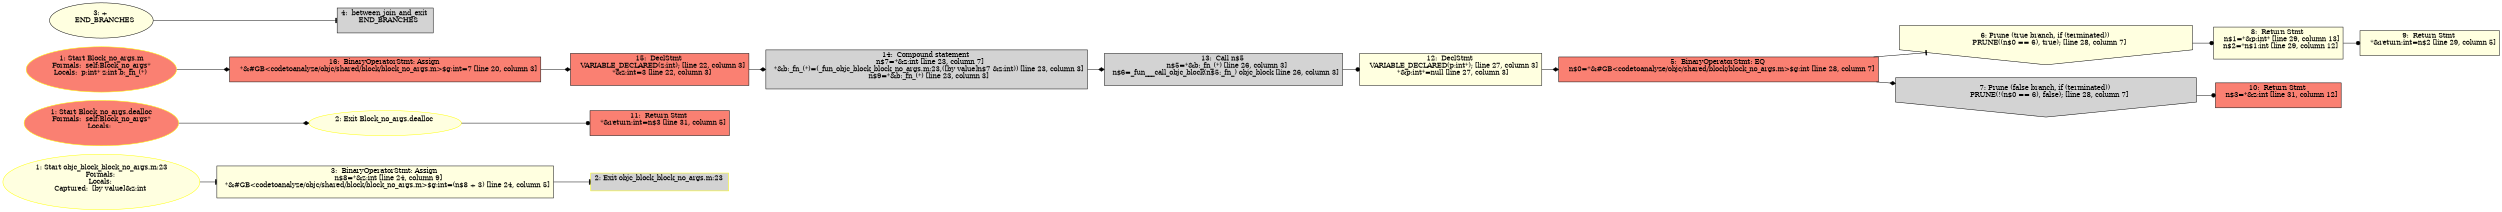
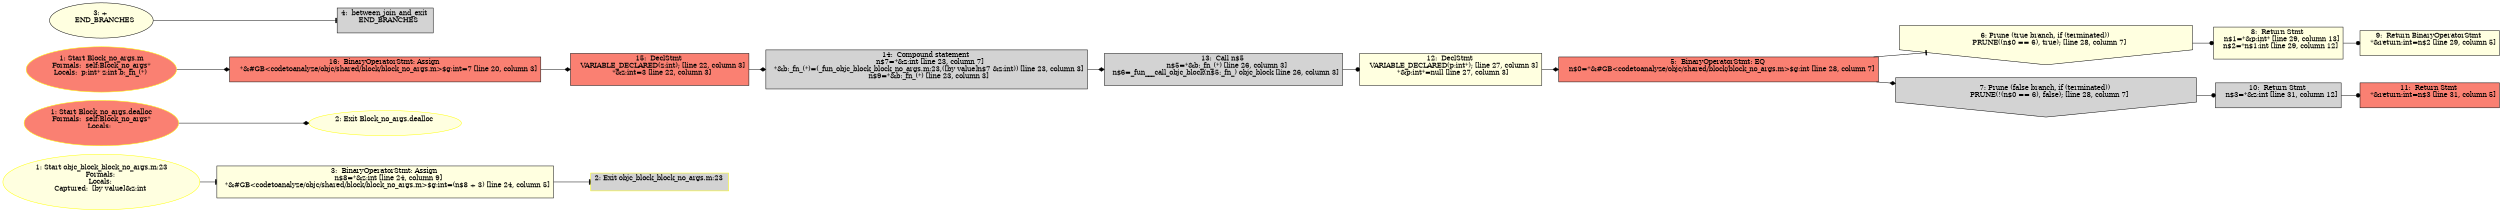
  digraph {
    rankdir=LR
    node [fillcolor=lightyellow style=filled shape=box]
    edge [arrowhead=diamond]
    n1 [color=yellow label="1: Start objc_block_block_no_args.m:23\nFormals: \nLocals: \nCaptured:  [by value]&z:int \n  " shape=""]
    n2 [label="3:  BinaryOperatorStmt: Assign \n   n$8=*&z:int [line 24, column 9]\n  *&#GB<codetoanalyze/objc/shared/block/block_no_args.m>$g:int=(n$8 + 3) [line 24, column 5]\n "]
    n3 [color=yellow fillcolor=lightgrey label="2: Exit objc_block_block_no_args.m:23 \n  "]
    n4 [color=yellow fillcolor=salmon label="1: Start Block_no_args.dealloc\nFormals:  self:Block_no_args*\nLocals:  \n  " shape=""]
    n5 [color=yellow label="2: Exit Block_no_args.dealloc \n  " shape=""]
    n6 [color=yellow fillcolor=salmon label="1: Start Block_no_args.m\nFormals:  self:Block_no_args*\nLocals:  p:int* z:int b:_fn_(*) \n  " shape=""]
    n7 [fillcolor=salmon label="16:  BinaryOperatorStmt: Assign \n   *&#GB<codetoanalyze/objc/shared/block/block_no_args.m>$g:int=7 [line 20, column 3]\n "]
    n8 [fillcolor=salmon label="15:  DeclStmt \n   VARIABLE_DECLARED(z:int); [line 22, column 3]\n  *&z:int=3 [line 22, column 3]\n "]
    n9 [fillcolor=lightgrey label="14:  Compound statement \n   n$7=*&z:int [line 23, column 7]\n  *&b:_fn_(*)=(_fun_objc_block_block_no_args.m:23,([by value]n$7 &z:int)) [line 23, column 3]\n  n$9=*&b:_fn_(*) [line 23, column 3]\n "]
    n10 [label="3: + \n   END_BRANCHES\n " shape=""]
    n11 [fillcolor=lightgrey label="4:  between_join_and_exit \n   END_BRANCHES\n "]
    n12 [fillcolor=salmon label="5:  BinaryOperatorStmt: EQ \n   n$0=*&#GB<codetoanalyze/objc/shared/block/block_no_args.m>$g:int [line 28, column 7]\n "]
    n13 [label="6: Prune (true branch, if (terminated)) \n   PRUNE((n$0 == 6), true); [line 28, column 7]\n " shape=invhouse]
    n14 [fillcolor=lightgrey label="7: Prune (false branch, if (terminated)) \n   PRUNE(!(n$0 == 6), false); [line 28, column 7]\n " shape=invhouse]
    n15 [label="8:  Return Stmt \n   n$1=*&p:int* [line 29, column 13]\n  n$2=*n$1:int [line 29, column 12]\n "]
-   n16 [fillcolor=salmon label="10:  Return Stmt \n   n$3=*&z:int [line 31, column 12]\n "]
-   n17 [label="9:  Return Stmt \n   *&return:int=n$2 [line 29, column 5]\n "]
+   n16 [fillcolor=lightgrey label="10:  Return Stmt \n   n$3=*&z:int [line 31, column 12]\n "]
+   n17 [label="9:  Return BinaryOperatorStmt \n   *&return:int=n$2 [line 29, column 5]\n "]
    n18 [fillcolor=salmon label="11:  Return Stmt \n   *&return:int=n$3 [line 31, column 5]\n "]
    n19 [label="12:  DeclStmt \n   VARIABLE_DECLARED(p:int*); [line 27, column 3]\n  *&p:int*=null [line 27, column 3]\n "]
    n20 [fillcolor=lightgrey label="13:  Call n$5 \n   n$5=*&b:_fn_(*) [line 26, column 3]\n  n$6=_fun___call_objc_block(n$5:_fn_) objc_block [line 26, column 3]\n "]
    n1 -> n2 [arrowhead=tee]
    n2 -> n3 [arrowhead=tee]
    n4 -> n5
    n6 -> n7
    n7 -> n8
    n8 -> n9
    n9 -> n20
    n10 -> n11 [arrowhead=tee]
    n12 -> n13 [arrowhead=tee]
    n12 -> n14
    n13 -> n15 [arrowhead=dot]
    n14 -> n16 [arrowhead=dot]
    n15 -> n17 [arrowhead=dot]
-   n5 -> n18 [arrowhead=dot]
+   n16 -> n18 [arrowhead=dot]
    n19 -> n12
    n20 -> n19 [arrowhead=dot]
  }
